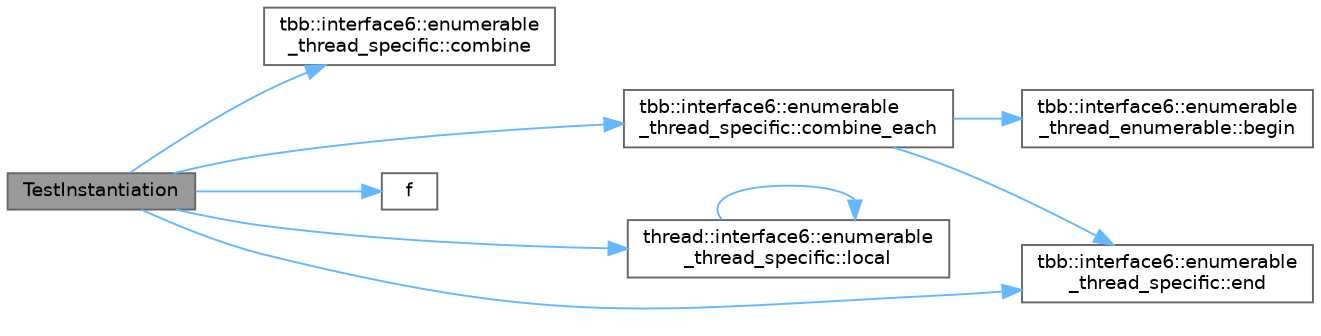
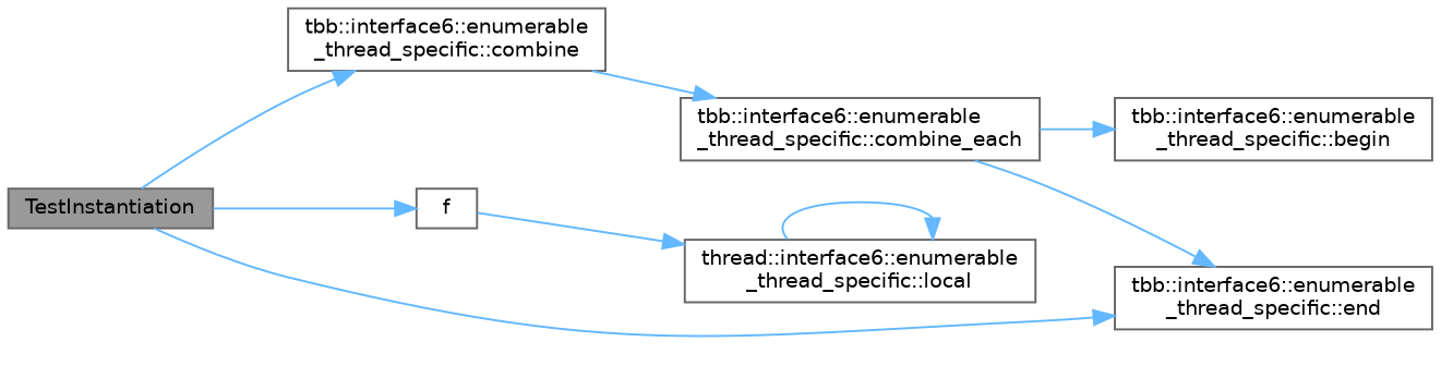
  digraph {
    rankdir=LR
    node [color=grey40 fillcolor=white fontname=Helvetica fontsize=10 shape=box style=filled]
    edge [color=steelblue1 fontname=Helvetica fontsize=10 labelfontname=Helvetica labelfontsize=10 style=solid]
    n1 [color=gray40 fillcolor=grey60 fontcolor=black height=0.2 label=TestInstantiation width=0.4]
    n2 [height=0.2 label="tbb::interface6::enumerable\l_thread_specific::combine" width=0.4]
    n3 [height=0.2 label="tbb::interface6::enumerable\l_thread_specific::combine_each" width=0.4]
    n4 [height=0.2 label=f width=0.4]
    n5 [height=0.2 label="thread::interface6::enumerable\l_thread_specific::local" width=0.4]
    n6 [height=0.2 label="tbb::interface6::enumerable\l_thread_specific::end" width=0.4]
-   n7 [height=0.2 label="tbb::interface6::enumerable\l_thread_enumerable::begin" width=0.4]
+   n7 [height=0.2 label="tbb::interface6::enumerable\l_thread_specific::begin" width=0.4]
    n1 -> n2
-   n1 -> n3
+   n2 -> n3
    n1 -> n4
-   n1 -> n5
+   n4 -> n5
    n1 -> n6
    n3 -> n6
    n3 -> n7
    n5 -> n5
  }
